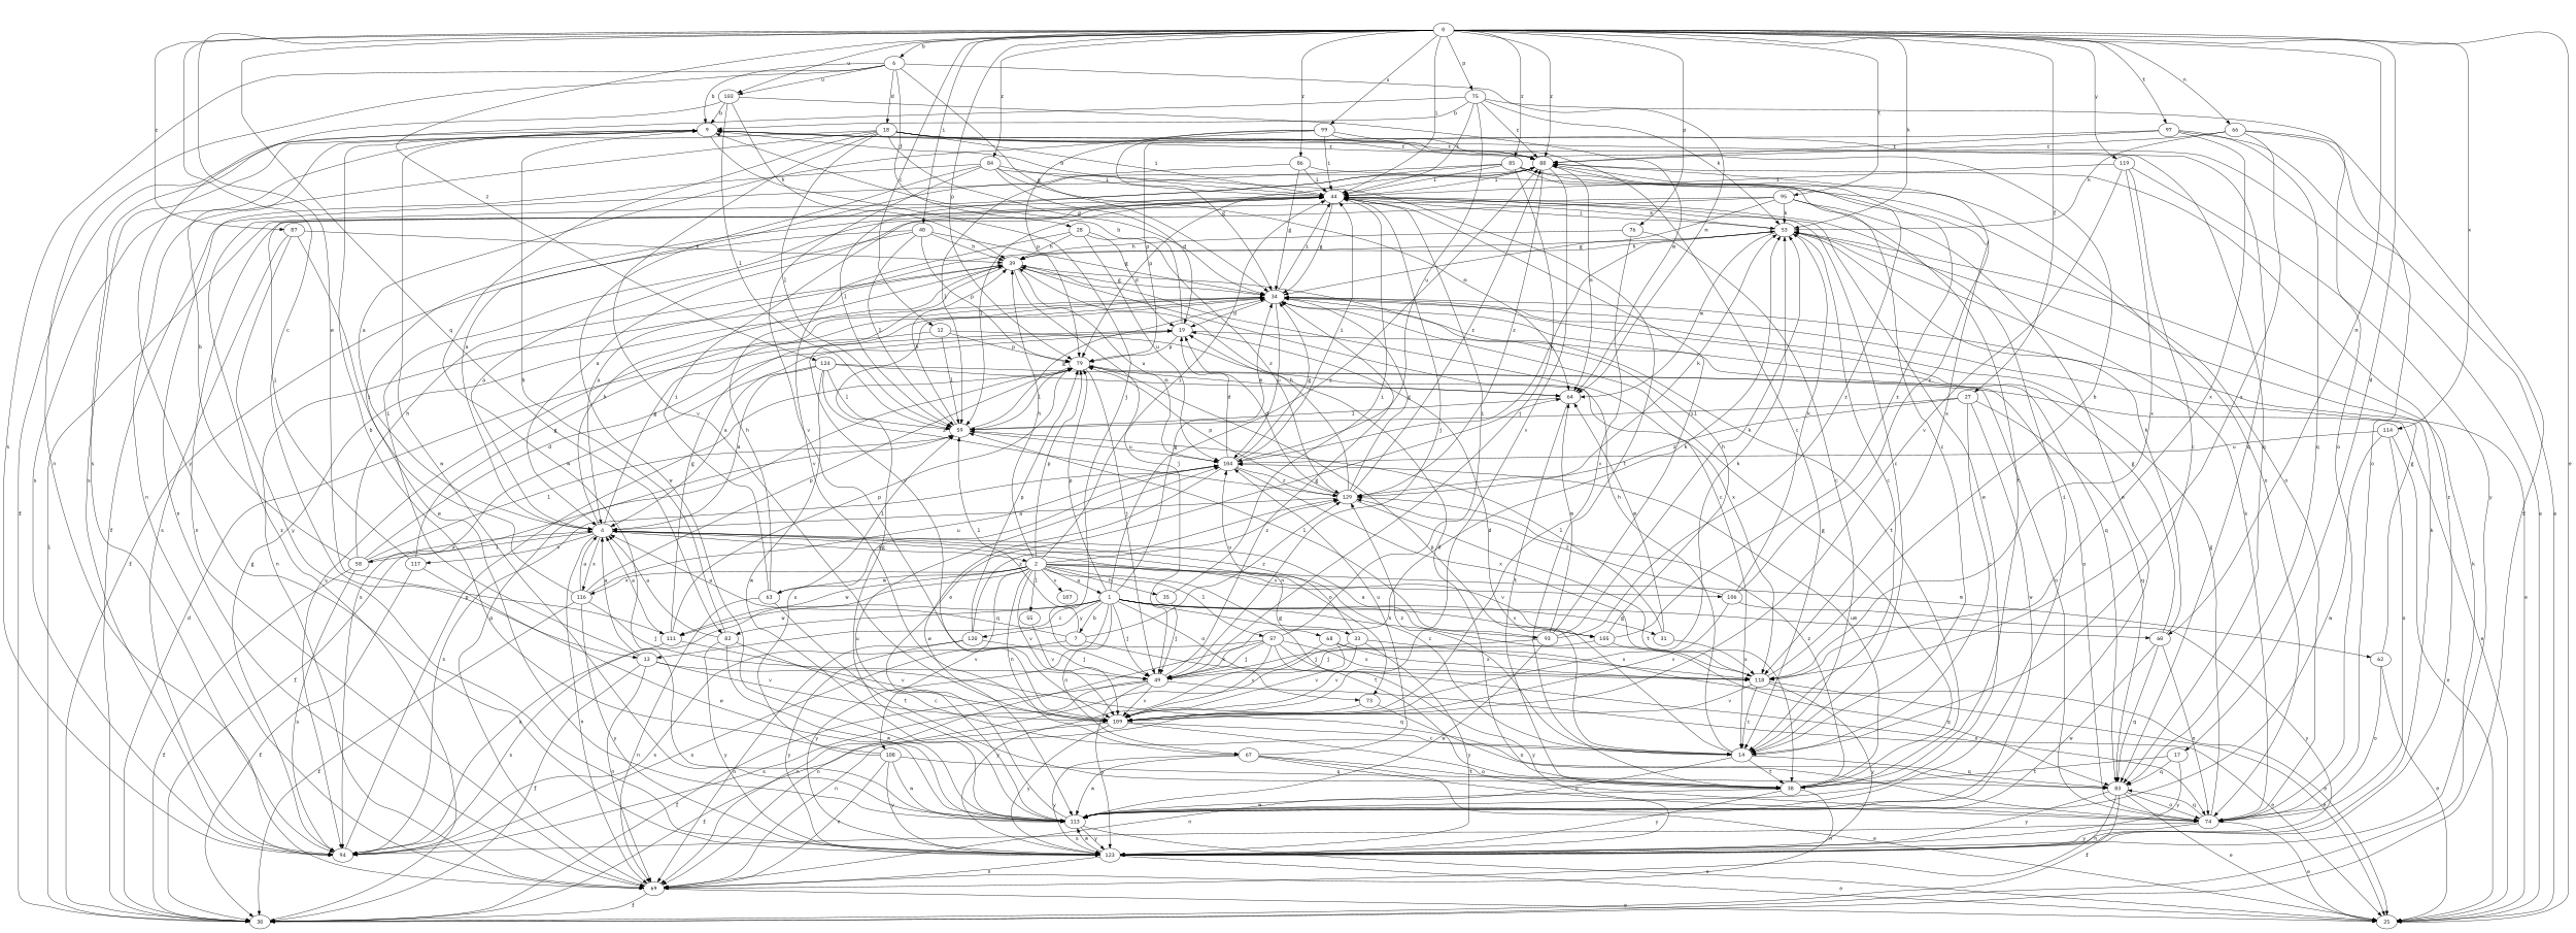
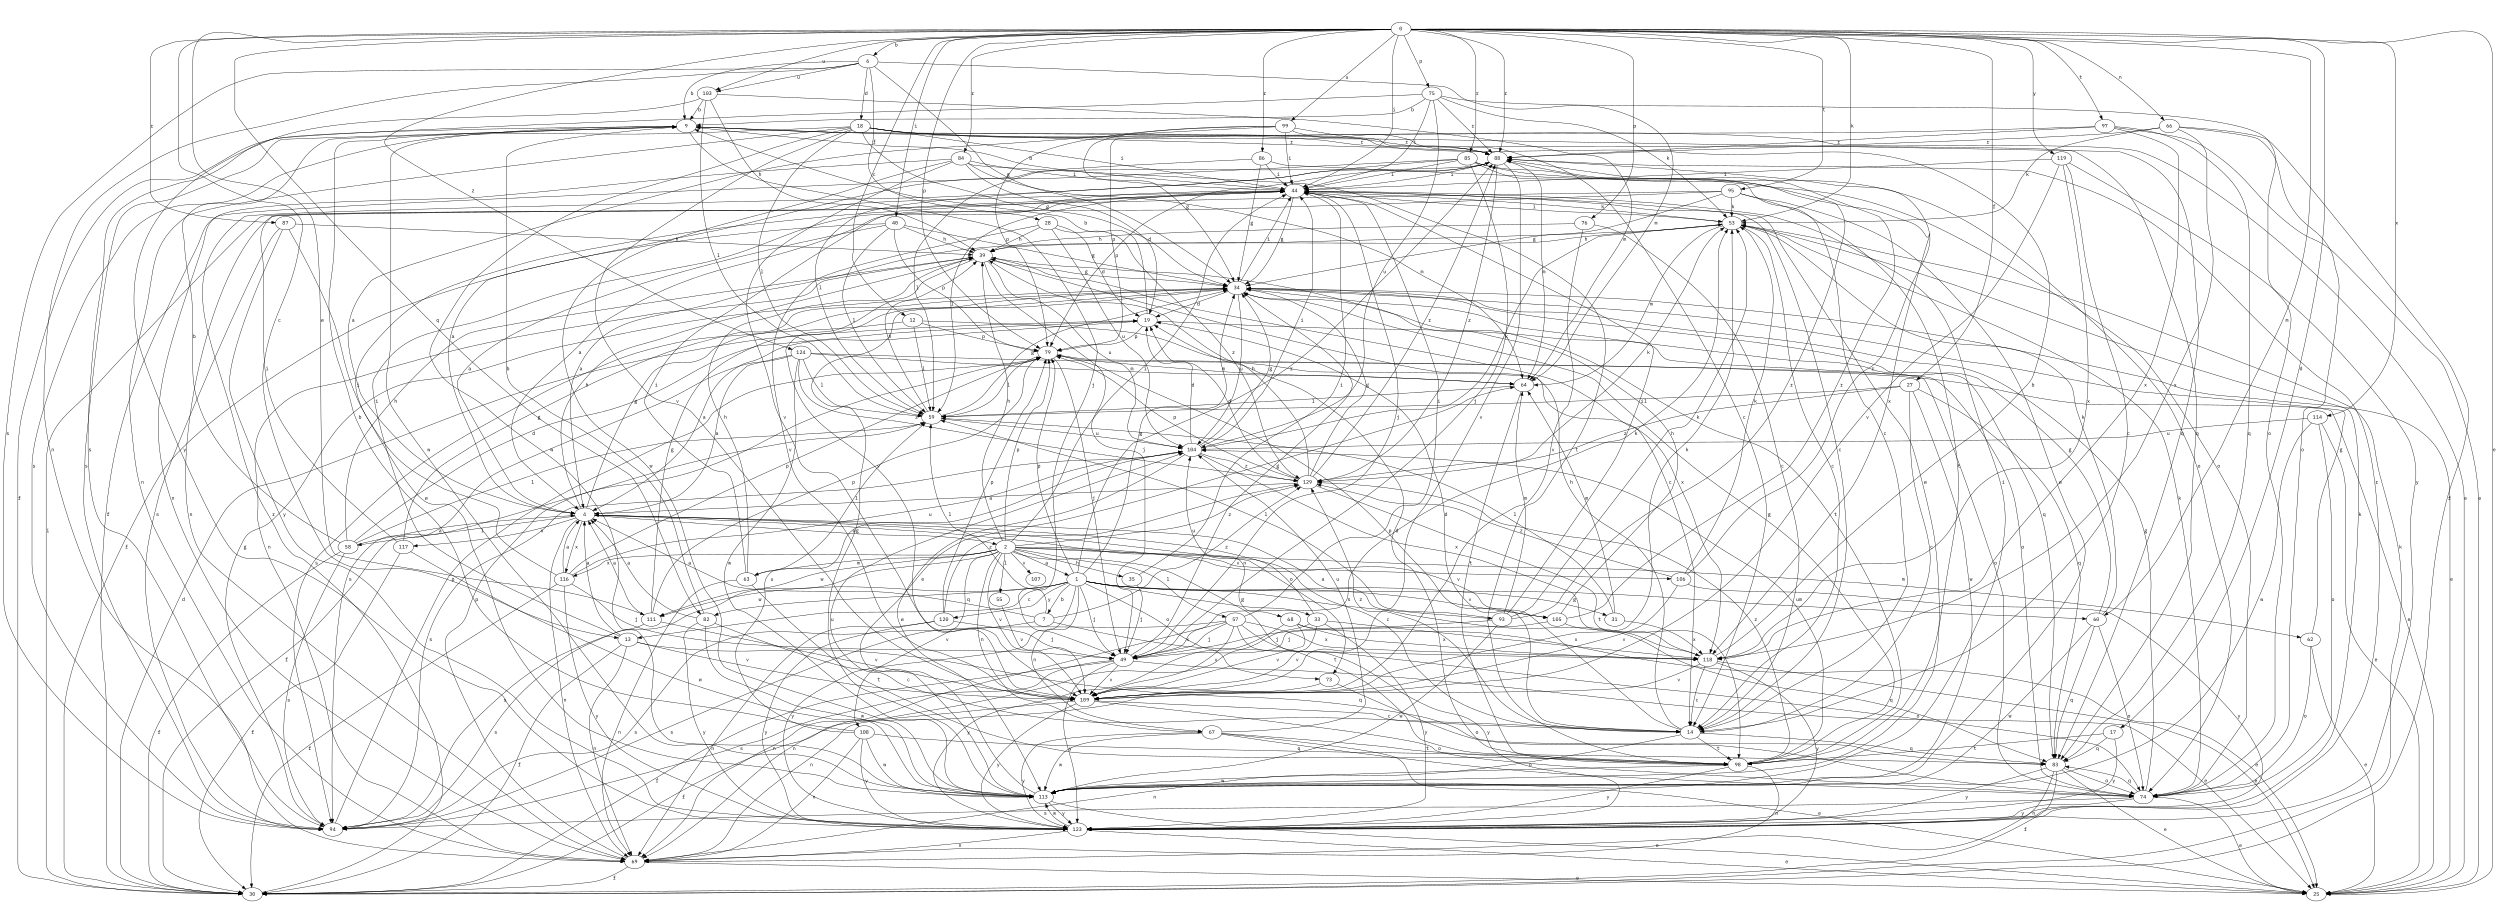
  strict digraph {
    fontname="IBM Plex Mono"
    node [fontname="IBM Plex Mono"]
    edge [fontname="IBM Plex Mono"]
    0
    6
    12
    13
    17
    25
    27
    40
    44
    53
    60
    66
    75
    76
    79
    82
    84
    85
    86
    87
    88
    95
    97
    99
    103
    111
    114
    119
    124
    34
    94
    69
    9
    18
    28
    64
    59
    118
    109
    4
    30
    83
    123
-   98 [label=38]
+   98
    129
    14
    113
    39
    49
    74
    104
    19
    1
    7
    31
    33
    67
    73
    93
    105
    120
    2
    35
    55
    57
    62
    63
    106
    107
    108
    116
    58
    68
    117
    0 -> 6 [label=b]
    0 -> 12 [label=c]
    0 -> 13 [label=c]
    0 -> 17 [label=d]
    0 -> 25 [label=e]
    0 -> 27 [label=f]
    0 -> 40 [label=i]
    0 -> 44 [label=i]
    0 -> 53 [label=k]
    0 -> 60 [label=m]
    0 -> 66 [label=n]
    0 -> 75 [label=p]
    0 -> 76 [label=p]
    0 -> 79 [label=p]
    0 -> 82 [label=q]
    0 -> 84 [label=r]
    0 -> 85 [label=r]
    0 -> 86 [label=r]
    0 -> 87 [label=r]
    0 -> 88 [label=r]
    0 -> 95 [label=t]
    0 -> 97 [label=t]
    0 -> 99 [label=u]
    0 -> 103 [label=u]
    0 -> 111 [label=w]
    0 -> 114 [label=x]
    0 -> 119 [label=y]
    0 -> 124 [label=z]
    6 -> 103 [label=u]
    6 -> 34 [label=g]
    6 -> 94 [label=s]
    6 -> 69 [label=n]
    6 -> 9 [label=b]
    6 -> 18 [label=d]
    6 -> 28 [label=f]
    6 -> 64 [label=m]
    12 -> 79 [label=p]
    12 -> 94 [label=s]
    12 -> 59 [label=l]
    12 -> 118 [label=x]
    13 -> 44 [label=i]
    13 -> 69 [label=n]
    13 -> 109 [label=v]
    13 -> 4 [label=a]
    13 -> 30 [label=f]
    13 -> 83 [label=q]
    17 -> 83 [label=q]
    17 -> 123 [label=y]
    17 -> 98 [label=t]
    27 -> 59 [label=l]
    27 -> 83 [label=q]
    27 -> 129 [label=z]
    27 -> 14 [label=c]
    27 -> 113 [label=w]
    40 -> 79 [label=p]
    40 -> 34 [label=g]
    40 -> 59 [label=l]
    40 -> 4 [label=a]
    40 -> 30 [label=f]
    40 -> 39 [label=h]
    44 -> 53 [label=k]
    44 -> 34 [label=g]
    44 -> 9 [label=b]
    44 -> 59 [label=l]
    44 -> 14 [label=c]
    44 -> 113 [label=w]
    44 -> 49 [label=j]
    53 -> 44 [label=i]
    53 -> 64 [label=m]
    53 -> 4 [label=a]
    53 -> 14 [label=c]
    53 -> 39 [label=h]
    60 -> 53 [label=k]
    60 -> 34 [label=g]
    60 -> 83 [label=q]
    60 -> 113 [label=w]
    60 -> 74 [label=o]
    66 -> 53 [label=k]
    66 -> 88 [label=r]
    66 -> 118 [label=x]
    66 -> 30 [label=f]
    66 -> 74 [label=o]
    75 -> 44 [label=i]
    75 -> 53 [label=k]
    75 -> 88 [label=r]
    75 -> 94 [label=s]
    75 -> 9 [label=b]
    75 -> 74 [label=o]
    75 -> 104 [label=u]
    76 -> 109 [label=v]
    76 -> 14 [label=c]
    76 -> 39 [label=h]
    79 -> 64 [label=m]
    79 -> 59 [label=l]
    79 -> 49 [label=j]
    79 -> 74 [label=o]
    82 -> 9 [label=b]
    82 -> 4 [label=a]
    82 -> 123 [label=y]
    82 -> 14 [label=c]
    82 -> 113 [label=w]
    84 -> 44 [label=i]
    84 -> 69 [label=n]
    84 -> 64 [label=m]
    84 -> 109 [label=v]
    84 -> 98 [label=t]
    84 -> 113 [label=w]
    84 -> 19 [label=d]
    85 -> 44 [label=i]
    85 -> 59 [label=l]
    85 -> 118 [label=x]
    85 -> 4 [label=a]
    85 -> 14 [label=c]
    85 -> 49 [label=j]
    85 -> 74 [label=o]
    86 -> 44 [label=i]
    86 -> 34 [label=g]
    86 -> 59 [label=l]
    86 -> 74 [label=o]
    87 -> 94 [label=s]
    87 -> 123 [label=y]
    87 -> 113 [label=w]
    87 -> 39 [label=h]
    88 -> 44 [label=i]
    88 -> 79 [label=p]
    88 -> 64 [label=m]
    88 -> 109 [label=v]
    88 -> 30 [label=f]
    88 -> 129 [label=z]
    95 -> 53 [label=k]
    95 -> 34 [label=g]
    95 -> 69 [label=n]
    95 -> 4 [label=a]
    95 -> 98 [label=t]
    95 -> 113 [label=w]
    97 -> 25 [label=e]
    97 -> 79 [label=p]
    97 -> 88 [label=r]
    97 -> 118 [label=x]
    97 -> 83 [label=q]
    99 -> 44 [label=i]
    99 -> 79 [label=p]
    99 -> 88 [label=r]
    99 -> 34 [label=g]
    99 -> 4 [label=a]
    99 -> 14 [label=c]
    103 -> 9 [label=b]
    103 -> 64 [label=m]
    103 -> 59 [label=l]
    103 -> 123 [label=y]
    103 -> 39 [label=h]
    111 -> 79 [label=p]
    111 -> 34 [label=g]
    111 -> 94 [label=s]
    111 -> 109 [label=v]
    111 -> 4 [label=a]
    114 -> 25 [label=e]
    114 -> 113 [label=w]
    114 -> 74 [label=o]
    114 -> 104 [label=u]
    119 -> 44 [label=i]
    119 -> 118 [label=x]
    119 -> 109 [label=v]
    119 -> 123 [label=y]
    119 -> 14 [label=c]
    124 -> 25 [label=e]
    124 -> 94 [label=s]
    124 -> 64 [label=m]
    124 -> 59 [label=l]
    124 -> 4 [label=a]
    124 -> 129 [label=z]
    124 -> 113 [label=w]
    34 -> 25 [label=e]
    34 -> 44 [label=i]
    34 -> 83 [label=q]
    34 -> 98 [label=t]
    34 -> 104 [label=u]
    34 -> 19 [label=d]
    94 -> 79 [label=p]
    94 -> 34 [label=g]
    69 -> 25 [label=e]
    69 -> 79 [label=p]
    69 -> 30 [label=f]
    9 -> 88 [label=r]
    9 -> 94 [label=s]
    9 -> 30 [label=f]
    9 -> 83 [label=q]
    9 -> 113 [label=w]
    9 -> 49 [label=j]
    18 -> 25 [label=e]
    18 -> 44 [label=i]
    18 -> 88 [label=r]
    18 -> 34 [label=g]
    18 -> 94 [label=s]
    18 -> 69 [label=n]
    18 -> 59 [label=l]
    18 -> 109 [label=v]
    18 -> 83 [label=q]
    18 -> 113 [label=w]
    28 -> 109 [label=v]
    28 -> 129 [label=z]
    28 -> 39 [label=h]
    28 -> 104 [label=u]
    28 -> 19 [label=d]
    64 -> 59 [label=l]
    64 -> 98 [label=t]
    59 -> 34 [label=g]
    59 -> 30 [label=f]
    59 -> 39 [label=h]
    59 -> 104 [label=u]
    118 -> 25 [label=e]
    118 -> 9 [label=b]
    118 -> 109 [label=v]
    118 -> 4 [label=a]
    118 -> 123 [label=y]
    118 -> 14 [label=c]
    109 -> 53 [label=k]
    109 -> 30 [label=f]
    109 -> 123 [label=y]
    109 -> 14 [label=c]
    109 -> 74 [label=o]
    4 -> 34 [label=g]
    4 -> 69 [label=n]
    4 -> 14 [label=c]
    4 -> 39 [label=h]
    4 -> 73 [label=o]
    4 -> 2 [label=a]
    4 -> 116 [label=x]
    4 -> 58 [label=l]
    4 -> 68 [label=n]
    4 -> 117 [label=x]
    30 -> 44 [label=i]
    30 -> 53 [label=k]
    30 -> 88 [label=r]
    30 -> 19 [label=d]
    83 -> 25 [label=e]
    83 -> 69 [label=n]
    83 -> 30 [label=f]
    83 -> 123 [label=y]
    83 -> 74 [label=o]
    123 -> 25 [label=e]
    123 -> 53 [label=k]
    123 -> 88 [label=r]
    123 -> 69 [label=n]
    123 -> 113 [label=w]
    98 -> 34 [label=g]
    98 -> 69 [label=n]
    98 -> 123 [label=y]
    98 -> 129 [label=z]
    98 -> 113 [label=w]
    98 -> 104 [label=u]
    98 -> 19 [label=d]
    129 -> 53 [label=k]
    129 -> 79 [label=p]
    129 -> 88 [label=r]
    129 -> 34 [label=g]
    129 -> 4 [label=a]
    129 -> 98 [label=t]
    129 -> 39 [label=h]
    129 -> 19 [label=d]
    14 -> 79 [label=p]
    14 -> 69 [label=n]
    14 -> 83 [label=q]
    14 -> 98 [label=t]
    14 -> 129 [label=z]
    14 -> 39 [label=h]
    14 -> 19 [label=d]
    113 -> 25 [label=e]
    113 -> 44 [label=i]
    113 -> 34 [label=g]
    113 -> 64 [label=e]
    113 -> 123 [label=y]
    113 -> 104 [label=u]
    39 -> 34 [label=g]
    39 -> 69 [label=n]
    39 -> 109 [label=v]
    39 -> 14 [label=c]
    39 -> 49 [label=j]
    39 -> 104 [label=u]
    49 -> 25 [label=e]
    49 -> 53 [label=k]
    49 -> 34 [label=g]
    49 -> 94 [label=s]
    49 -> 109 [label=v]
    49 -> 30 [label=f]
    49 -> 123 [label=y]
    74 -> 25 [label=e]
    74 -> 53 [label=k]
    74 -> 34 [label=g]
    74 -> 94 [label=s]
    74 -> 83 [label=q]
    74 -> 123 [label=y]
    104 -> 44 [label=i]
    104 -> 53 [label=k]
    104 -> 34 [label=g]
    104 -> 94 [label=s]
    104 -> 118 [label=x]
    104 -> 129 [label=z]
    104 -> 113 [label=w]
    104 -> 19 [label=d]
    19 -> 79 [label=p]
    19 -> 9 [label=b]
    19 -> 4 [label=a]
    19 -> 74 [label=o]
    1 -> 13 [label=c]
    1 -> 60 [label=m]
    1 -> 79 [label=p]
    1 -> 82 [label=q]
    1 -> 88 [label=r]
    1 -> 111 [label=w]
    1 -> 34 [label=g]
    1 -> 123 [label=y]
    1 -> 49 [label=j]
    1 -> 7 [label=b]
    1 -> 31 [label=g]
    1 -> 33 [label=g]
    1 -> 67 [label=n]
    1 -> 73 [label=o]
    1 -> 93 [label=s]
    1 -> 105 [label=v]
    1 -> 120 [label=y]
    7 -> 94 [label=s]
    7 -> 59 [label=l]
    7 -> 118 [label=x]
    7 -> 4 [label=a]
    7 -> 129 [label=z]
    31 -> 64 [label=m]
    31 -> 59 [label=l]
    31 -> 118 [label=x]
    33 -> 69 [label=n]
    33 -> 118 [label=x]
    33 -> 109 [label=v]
    33 -> 123 [label=y]
    33 -> 104 [label=u]
    67 -> 25 [label=e]
    67 -> 123 [label=y]
    67 -> 98 [label=t]
    67 -> 113 [label=w]
    67 -> 74 [label=o]
    67 -> 104 [label=u]
    73 -> 69 [label=n]
    73 -> 74 [label=o]
    93 -> 44 [label=i]
    93 -> 53 [label=k]
    93 -> 88 [label=r]
    93 -> 64 [label=m]
    93 -> 59 [label=l]
    93 -> 113 [label=w]
    93 -> 49 [label=j]
    105 -> 88 [label=r]
    105 -> 83 [label=q]
    105 -> 39 [label=h]
    105 -> 49 [label=j]
    120 -> 79 [label=p]
    120 -> 69 [label=n]
    120 -> 123 [label=y]
    120 -> 129 [label=z]
    120 -> 49 [label=j]
    2 -> 44 [label=i]
    2 -> 79 [label=p]
    2 -> 111 [label=w]
    2 -> 94 [label=s]
    2 -> 109 [label=v]
    2 -> 98 [label=t]
    2 -> 129 [label=z]
    2 -> 39 [label=h]
    2 -> 1 [label=a]
    2 -> 67 [label=n]
    2 -> 105 [label=v]
    2 -> 35 [label=h]
    2 -> 55 [label=l]
    2 -> 57 [label=l]
    2 -> 62 [label=m]
    2 -> 63 [label=m]
    2 -> 106 [label=v]
    2 -> 107 [label=v]
    2 -> 108 [label=v]
    2 -> 116 [label=x]
    35 -> 44 [label=i]
    35 -> 49 [label=j]
    55 -> 109 [label=v]
    57 -> 44 [label=i]
    57 -> 94 [label=s]
    57 -> 69 [label=n]
    57 -> 118 [label=x]
    57 -> 109 [label=v]
    57 -> 123 [label=y]
    57 -> 49 [label=j]
    57 -> 74 [label=o]
    62 -> 25 [label=e]
    62 -> 34 [label=g]
    62 -> 74 [label=o]
    63 -> 44 [label=i]
    63 -> 69 [label=n]
    63 -> 59 [label=l]
    63 -> 98 [label=t]
    63 -> 39 [label=h]
    106 -> 53 [label=k]
    106 -> 88 [label=r]
    106 -> 109 [label=v]
    106 -> 123 [label=y]
    106 -> 129 [label=z]
    108 -> 69 [label=n]
    108 -> 9 [label=b]
    108 -> 83 [label=q]
    108 -> 123 [label=y]
    108 -> 113 [label=w]
    108 -> 104 [label=u]
    116 -> 44 [label=i]
    116 -> 79 [label=p]
    116 -> 4 [label=a]
    116 -> 30 [label=f]
    116 -> 123 [label=y]
    116 -> 49 [label=j]
    116 -> 104 [label=u]
    58 -> 94 [label=s]
    58 -> 9 [label=b]
    58 -> 59 [label=l]
    58 -> 4 [label=a]
    58 -> 30 [label=f]
    58 -> 39 [label=h]
    58 -> 19 [label=d]
    68 -> 25 [label=e]
    68 -> 118 [label=x]
    68 -> 109 [label=v]
    68 -> 123 [label=y]
    117 -> 44 [label=i]
    117 -> 34 [label=g]
    117 -> 30 [label=f]
    117 -> 113 [label=w]
  }
